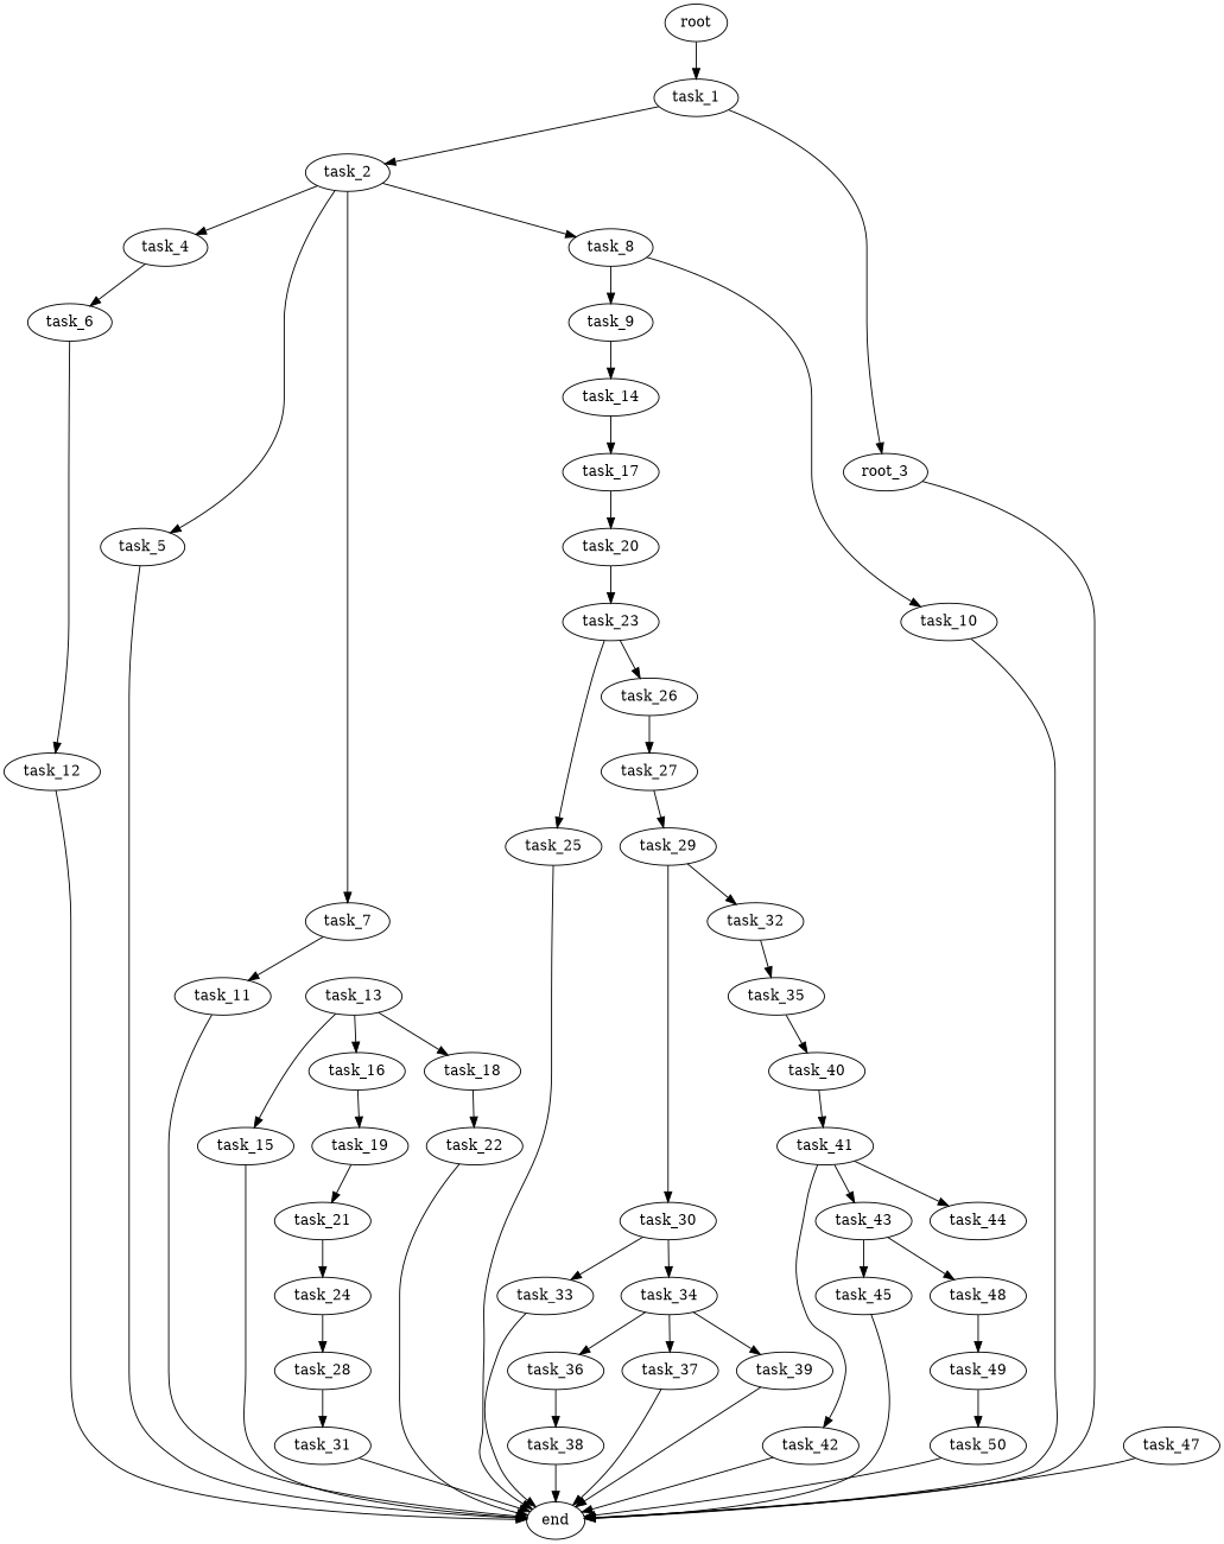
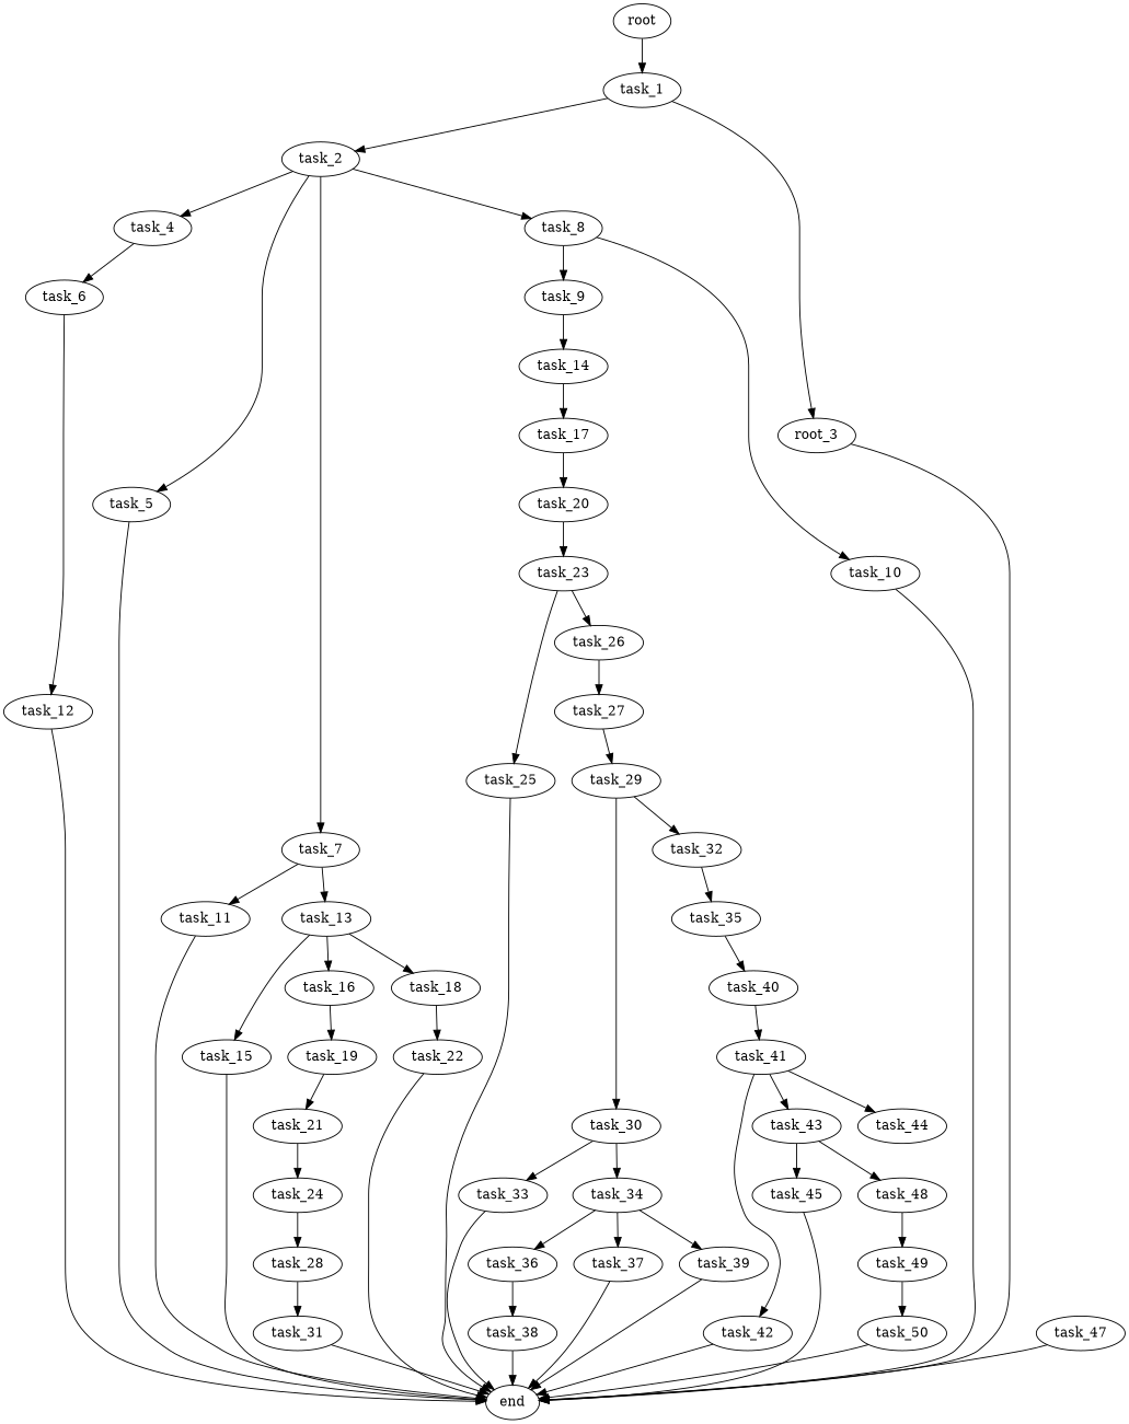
  digraph {
    root
    task_1
    task_2
    n4 [label=root_3]
    task_4
    task_5
    task_7
    task_8
    end
    task_6
    task_11
    task_13
    task_9
    task_10
    task_12
    task_15
    task_16
    task_18
    task_14
    task_17
    task_19
    task_22
    task_20
    task_21
    task_23
    task_24
    task_25
    task_26
    task_28
    task_27
    task_31
    task_29
    task_30
    task_32
    task_33
    task_34
    task_35
    task_36
    task_37
    task_39
    task_40
    task_38
    task_41
    task_42
    task_43
    task_44
    task_45
    task_48
    task_49
    task_47
    task_50
    root -> task_1
    task_1 -> task_2
    task_1 -> n4
    task_2 -> task_4
    task_2 -> task_5
    task_2 -> task_7
    task_2 -> task_8
    n4 -> end
    task_4 -> task_6
    task_5 -> end
    task_7 -> task_11
+   task_7 -> task_13
    task_8 -> task_9
    task_8 -> task_10
    task_6 -> task_12
    task_11 -> end
    task_13 -> task_15
    task_13 -> task_16
    task_13 -> task_18
    task_9 -> task_14
    task_10 -> end
    task_12 -> end
    task_15 -> end
    task_16 -> task_19
    task_18 -> task_22
    task_14 -> task_17
    task_17 -> task_20
    task_19 -> task_21
    task_22 -> end
    task_20 -> task_23
    task_21 -> task_24
    task_23 -> task_25
    task_23 -> task_26
    task_24 -> task_28
    task_25 -> end
    task_26 -> task_27
    task_28 -> task_31
    task_27 -> task_29
    task_31 -> end
    task_29 -> task_30
    task_29 -> task_32
    task_30 -> task_33
    task_30 -> task_34
    task_32 -> task_35
    task_33 -> end
    task_34 -> task_36
    task_34 -> task_37
    task_34 -> task_39
    task_35 -> task_40
    task_36 -> task_38
    task_37 -> end
    task_39 -> end
    task_40 -> task_41
    task_38 -> end
    task_41 -> task_42
    task_41 -> task_43
    task_41 -> task_44
    task_42 -> end
    task_43 -> task_45
    task_43 -> task_48
    task_45 -> end
    task_48 -> task_49
    task_49 -> task_50
    task_47 -> end
    task_50 -> end
  }
